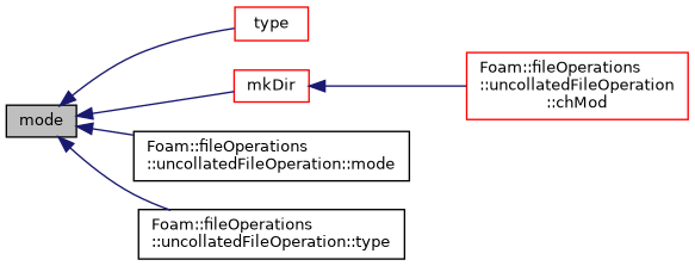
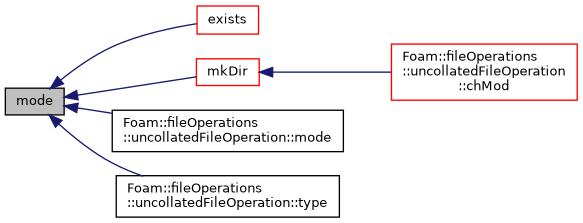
  digraph {
    rankdir=LR
    node [color=black fontname=Helvetica fontsize=10 shape=record]
    edge [color=midnightblue dir=back fontname=Helvetica fontsize=10 labelfontname=Helvetica labelfontsize=10 style=solid]
    n1 [fillcolor=grey75 fontcolor=black height=0.2 label=mode style=filled width=0.4]
-   n2 [color=red height=0.2 label=type width=0.4]
+   n2 [color=red height=0.2 label=exists width=0.4]
    n3 [color=red height=0.2 label=mkDir width=0.4]
    n4 [height=0.2 label="Foam::fileOperations\l::uncollatedFileOperation::mode" width=0.4]
    n5 [height=0.2 label="Foam::fileOperations\l::uncollatedFileOperation::type" width=0.4]
    n6 [color=red height=0.2 label="Foam::fileOperations\l::uncollatedFileOperation\l::chMod" width=0.4]
    n1 -> n2
    n1 -> n3
    n1 -> n4
    n1 -> n5
    n3 -> n6
  }
